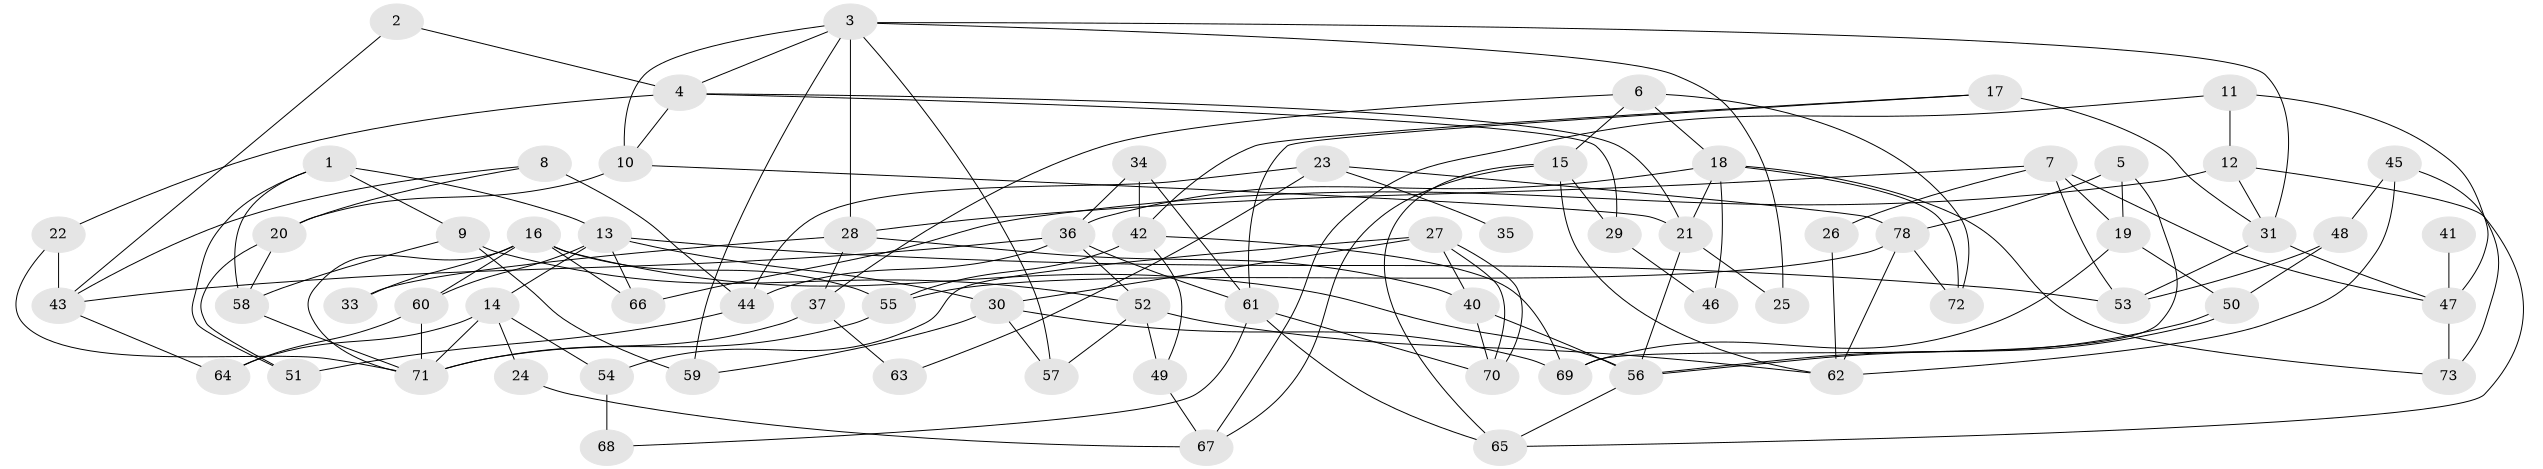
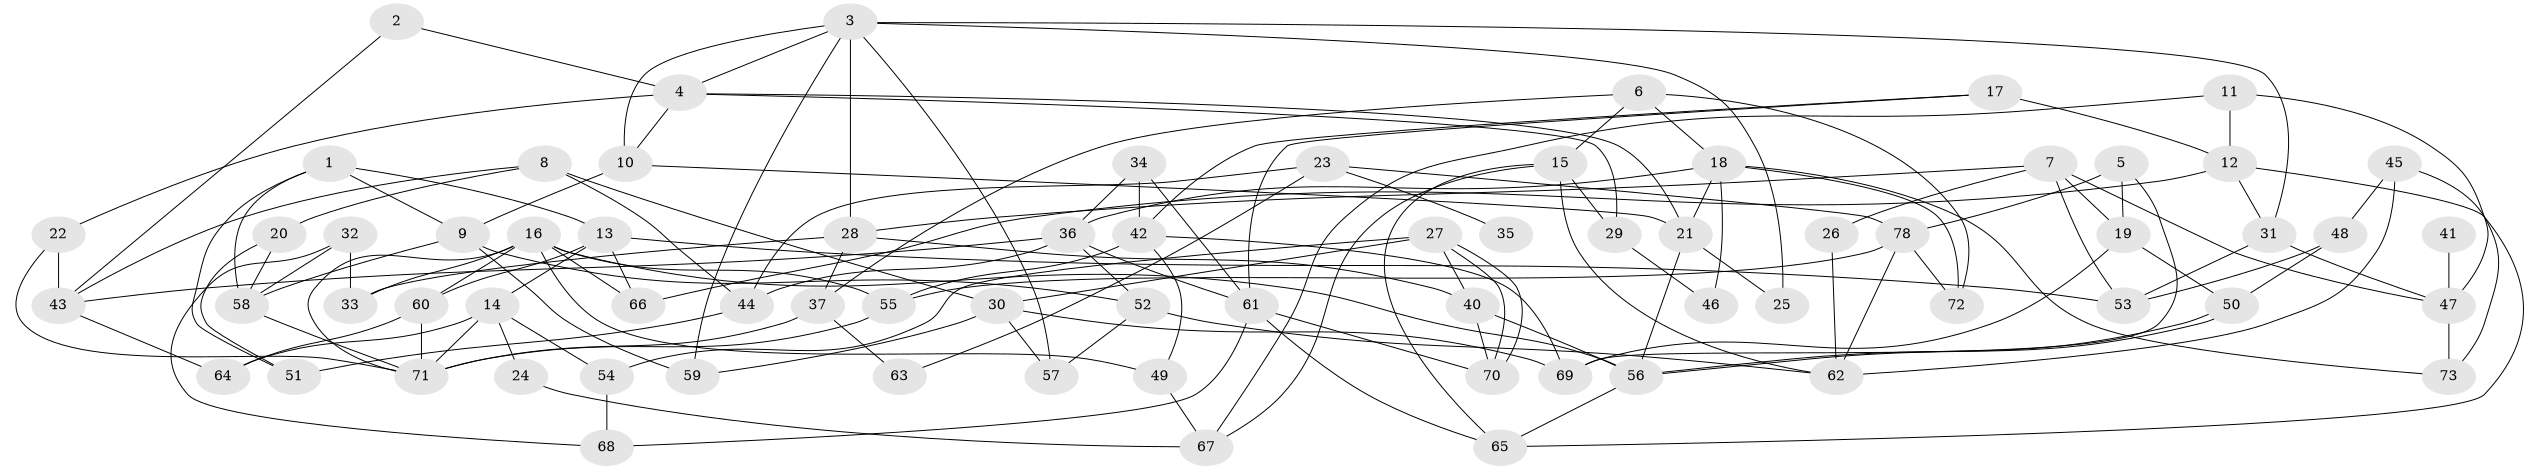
  graph {
    node [color=gray90 style=filled]
    1
    9
    13
    51
    58
    59
    52
    53
    66
    14
    60
    71
    2
    4
    43
    10
    21
    22
    29
    64
    3
    25
    28
    31
    57
    20
    37
    33
    40
    47
    56
    46
    41
    5
    19
    n36 [label=78]
    69
    50
    72
    62
    55
    44
    6
    15
    18
    67
    65
    36
    73
    63
    7
    26
    8
    30
    11
    12
    24
    54
    68
    16
    49
    17
    42
    61
    70
    23
    35
    27
+   32
    34
    45
    48
    1 -- 9
    1 -- 13
    1 -- 51
    1 -- 58
    9 -- 58
    9 -- 59
    9 -- 52
    13 -- 53
    13 -- 66
    13 -- 14
    13 -- 60
    58 -- 71
    52 -- 57
    52 -- 62
    14 -- 71
    14 -- 64
    14 -- 24
    14 -- 54
    60 -- 71
    60 -- 64
    2 -- 4
    2 -- 43
    4 -- 10
    4 -- 21
    4 -- 22
    4 -- 29
    43 -- 64
    10 -- 21
-   10 -- 20
+   10 -- 9
    21 -- 25
    21 -- 56
    22 -- 71
    22 -- 43
    29 -- 46
    3 -- 59
    3 -- 4
    3 -- 10
    3 -- 25
    3 -- 28
    3 -- 31
    3 -- 57
    28 -- 37
    28 -- 33
    28 -- 40
    31 -- 53
    31 -- 47
    20 -- 51
    20 -- 58
    37 -- 71
    37 -- 63
    40 -- 56
    40 -- 70
    47 -- 73
    56 -- 65
    41 -- 47
    5 -- 19
    5 -- n36
    5 -- 69
    19 -- 69
    19 -- 50
    n36 -- 72
    n36 -- 62
    n36 -- 55
    50 -- 56
    50 -- 56
    55 -- 71
    44 -- 51
    6 -- 37
    6 -- 72
    6 -- 15
    6 -- 18
    15 -- 29
    15 -- 62
    15 -- 67
    15 -- 65
    18 -- 21
    18 -- 46
    18 -- 72
    18 -- 36
    18 -- 73
    36 -- 52
    36 -- 43
    36 -- 44
    36 -- 61
    7 -- 53
    7 -- 28
    7 -- 47
    7 -- 19
    7 -- 26
    26 -- 62
    8 -- 43
    8 -- 20
    8 -- 44
-   13 -- 30
+   8 -- 30
    30 -- 59
    30 -- 57
    30 -- 69
    11 -- 47
    11 -- 67
    11 -- 12
    12 -- 66
    12 -- 31
    12 -- 65
    24 -- 67
    54 -- 68
    16 -- 66
    16 -- 60
    16 -- 71
    16 -- 33
    16 -- 56
    16 -- 55
-   52 -- 49
+   16 -- 49
    49 -- 67
-   17 -- 31
+   17 -- 12
    17 -- 42
    17 -- 61
    42 -- 69
    42 -- 55
    42 -- 49
    61 -- 65
    61 -- 68
    61 -- 70
    23 -- n36
    23 -- 44
    23 -- 63
    23 -- 35
    27 -- 40
    27 -- 30
    27 -- 54
    27 -- 70
    27 -- 70
+   32 -- 58
+   32 -- 33
+   32 -- 68
    34 -- 36
    34 -- 42
    34 -- 61
    45 -- 62
    45 -- 73
    45 -- 48
    48 -- 53
    48 -- 50
  }
